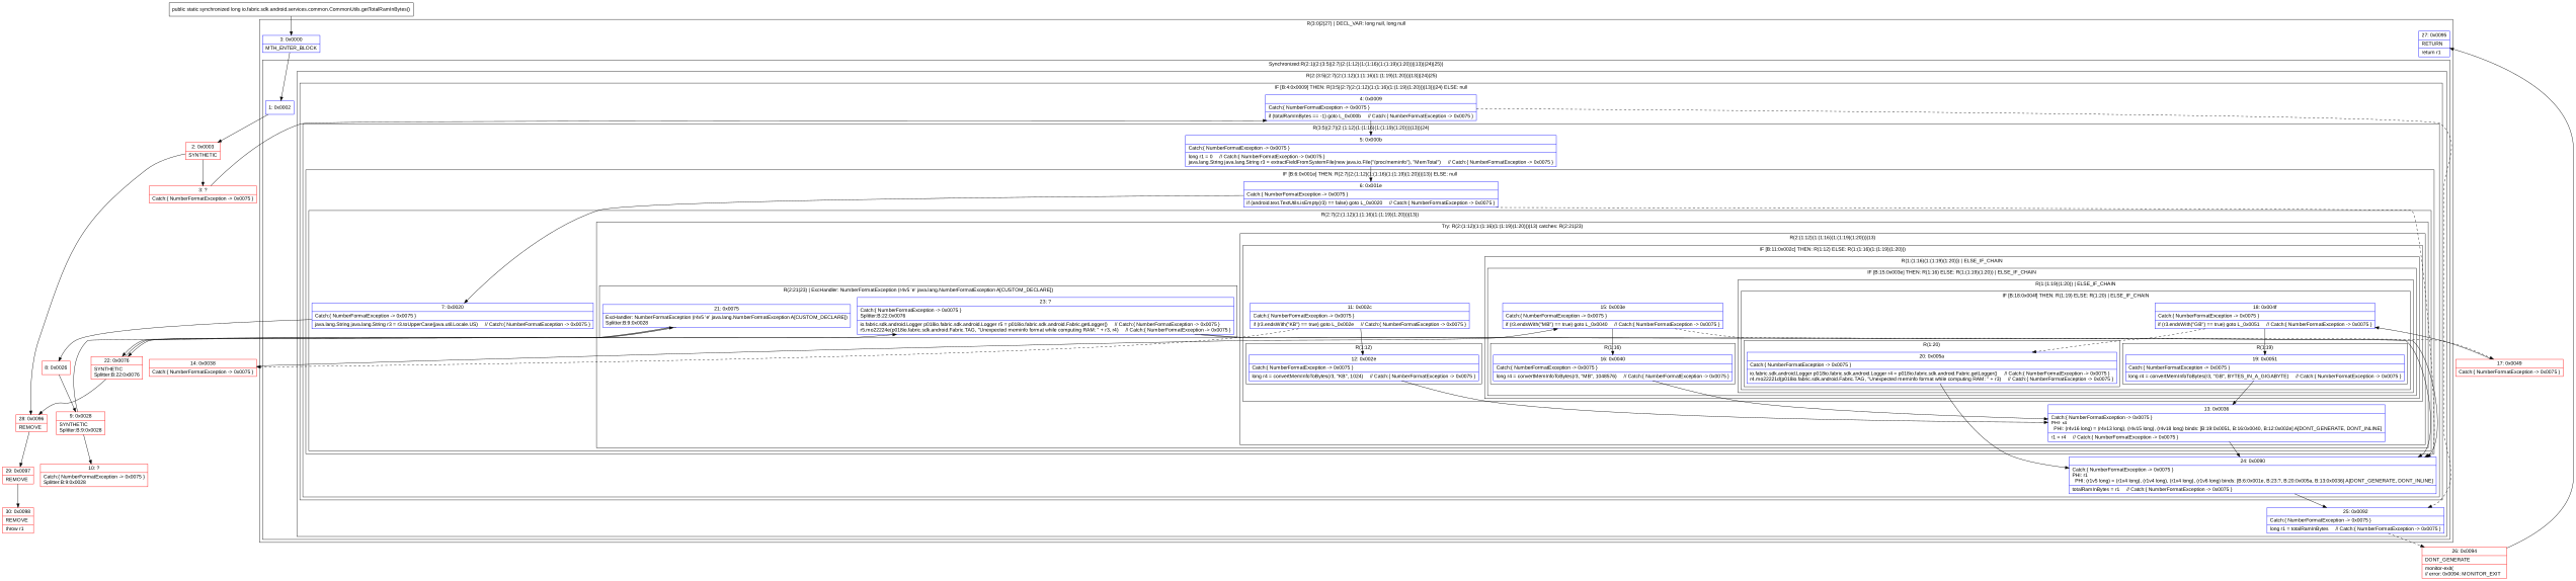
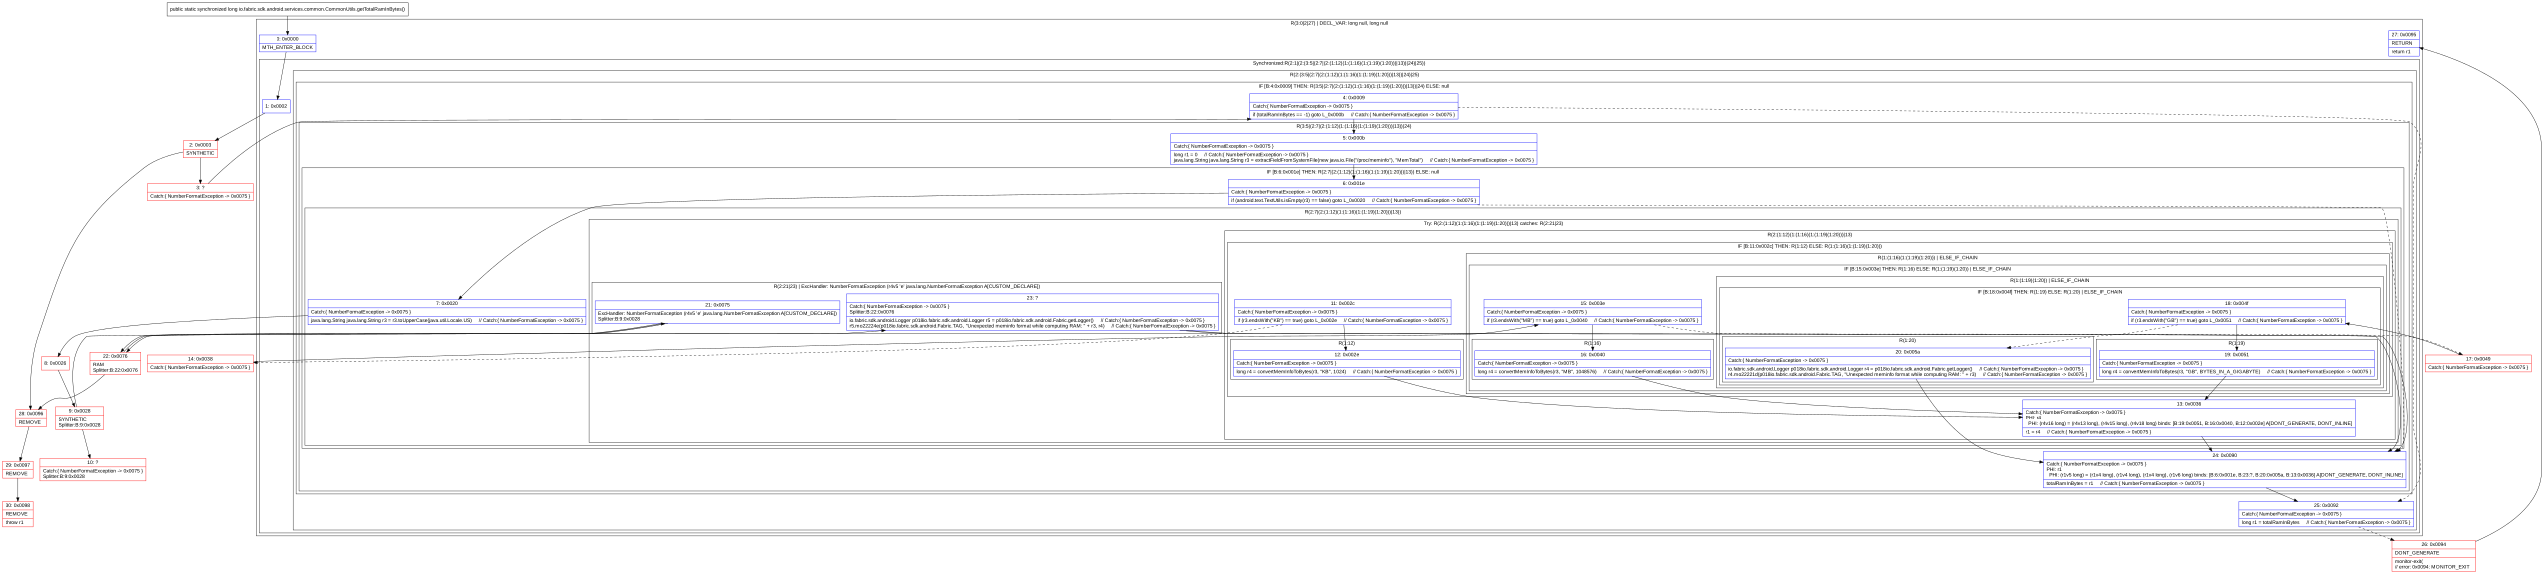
  digraph {
    fontname="Liberation Sans"
    node [color=blue fontname="Liberation Sans" shape=record]
    edge [fontname="Liberation Sans"]
    n1 [label="{12\:\ 0x002e|Catch:\{ NumberFormatException \-\> 0x0075 \}\l|long r4 = convertMemInfoToBytes(r3, \"KB\", 1024)     \/\/ Catch:\{ NumberFormatException \-\> 0x0075 \}\l}"]
    n2 [label="{16\:\ 0x0040|Catch:\{ NumberFormatException \-\> 0x0075 \}\l|long r4 = convertMemInfoToBytes(r3, \"MB\", 1048576)     \/\/ Catch:\{ NumberFormatException \-\> 0x0075 \}\l}"]
    n3 [label="{19\:\ 0x0051|Catch:\{ NumberFormatException \-\> 0x0075 \}\l|long r4 = convertMemInfoToBytes(r3, \"GB\", BYTES_IN_A_GIGABYTE)     \/\/ Catch:\{ NumberFormatException \-\> 0x0075 \}\l}"]
    n4 [label="{20\:\ 0x005a|Catch:\{ NumberFormatException \-\> 0x0075 \}\l|io.fabric.sdk.android.Logger p018io.fabric.sdk.android.Logger r4 = p018io.fabric.sdk.android.Fabric.getLogger()     \/\/ Catch:\{ NumberFormatException \-\> 0x0075 \}\lr4.mo22221d(p018io.fabric.sdk.android.Fabric.TAG, \"Unexpected meminfo format while computing RAM: \" + r3)     \/\/ Catch:\{ NumberFormatException \-\> 0x0075 \}\l}"]
    n5 [label="{18\:\ 0x004f|Catch:\{ NumberFormatException \-\> 0x0075 \}\l|if (r3.endsWith(\"GB\") == true) goto L_0x0051     \/\/ Catch:\{ NumberFormatException \-\> 0x0075 \}\l}"]
    n6 [label="{15\:\ 0x003e|Catch:\{ NumberFormatException \-\> 0x0075 \}\l|if (r3.endsWith(\"MB\") == true) goto L_0x0040     \/\/ Catch:\{ NumberFormatException \-\> 0x0075 \}\l}"]
    n7 [label="{11\:\ 0x002c|Catch:\{ NumberFormatException \-\> 0x0075 \}\l|if (r3.endsWith(\"KB\") == true) goto L_0x002e     \/\/ Catch:\{ NumberFormatException \-\> 0x0075 \}\l}"]
    n8 [label="{13\:\ 0x0036|Catch:\{ NumberFormatException \-\> 0x0075 \}\lPHI: r4 \l  PHI: (r4v16 long) = (r4v13 long), (r4v15 long), (r4v18 long) binds: [B:19:0x0051, B:16:0x0040, B:12:0x002e] A[DONT_GENERATE, DONT_INLINE]\l|r1 = r4     \/\/ Catch:\{ NumberFormatException \-\> 0x0075 \}\l}"]
    n9 [label="{21\:\ 0x0075|ExcHandler: NumberFormatException (r4v5 'e' java.lang.NumberFormatException A[CUSTOM_DECLARE])\lSplitter:B:9:0x0028\l}"]
    n10 [label="{23\:\ ?|Catch:\{ NumberFormatException \-\> 0x0075 \}\lSplitter:B:22:0x0076\l|io.fabric.sdk.android.Logger p018io.fabric.sdk.android.Logger r5 = p018io.fabric.sdk.android.Fabric.getLogger()     \/\/ Catch:\{ NumberFormatException \-\> 0x0075 \}\lr5.mo22224e(p018io.fabric.sdk.android.Fabric.TAG, \"Unexpected meminfo format while computing RAM: \" + r3, r4)     \/\/ Catch:\{ NumberFormatException \-\> 0x0075 \}\l}"]
    n11 [label="{7\:\ 0x0020|Catch:\{ NumberFormatException \-\> 0x0075 \}\l|java.lang.String java.lang.String r3 = r3.toUpperCase(java.util.Locale.US)     \/\/ Catch:\{ NumberFormatException \-\> 0x0075 \}\l}"]
    n12 [label="{6\:\ 0x001e|Catch:\{ NumberFormatException \-\> 0x0075 \}\l|if (android.text.TextUtils.isEmpty(r3) == false) goto L_0x0020     \/\/ Catch:\{ NumberFormatException \-\> 0x0075 \}\l}"]
    n13 [label="{5\:\ 0x000b|Catch:\{ NumberFormatException \-\> 0x0075 \}\l|long r1 = 0     \/\/ Catch:\{ NumberFormatException \-\> 0x0075 \}\ljava.lang.String java.lang.String r3 = extractFieldFromSystemFile(new java.io.File(\"\/proc\/meminfo\"), \"MemTotal\")     \/\/ Catch:\{ NumberFormatException \-\> 0x0075 \}\l}"]
    n14 [label="{24\:\ 0x0090|Catch:\{ NumberFormatException \-\> 0x0075 \}\lPHI: r1 \l  PHI: (r1v5 long) = (r1v4 long), (r1v4 long), (r1v4 long), (r1v6 long) binds: [B:6:0x001e, B:23:?, B:20:0x005a, B:13:0x0036] A[DONT_GENERATE, DONT_INLINE]\l|totalRamInBytes = r1     \/\/ Catch:\{ NumberFormatException \-\> 0x0075 \}\l}"]
    n15 [label="{4\:\ 0x0009|Catch:\{ NumberFormatException \-\> 0x0075 \}\l|if (totalRamInBytes == \-1) goto L_0x000b     \/\/ Catch:\{ NumberFormatException \-\> 0x0075 \}\l}"]
    n16 [label="{25\:\ 0x0092|Catch:\{ NumberFormatException \-\> 0x0075 \}\l|long r1 = totalRamInBytes     \/\/ Catch:\{ NumberFormatException \-\> 0x0075 \}\l}"]
    n17 [label="{1\:\ 0x0002}"]
    n18 [label="{0\:\ 0x0000|MTH_ENTER_BLOCK\l}"]
    n19 [label="{27\:\ 0x0095|RETURN\l|return r1\l}"]
    n20 [color=red label="{17\:\ 0x0049|Catch:\{ NumberFormatException \-\> 0x0075 \}\l}"]
    n21 [color=red label="{14\:\ 0x0038|Catch:\{ NumberFormatException \-\> 0x0075 \}\l}"]
-   n22 [color=red label="{22\:\ 0x0076|SYNTHETIC\lSplitter:B:22:0x0076\l}"]
+   n22 [color=red label="{22\:\ 0x0076|RAM\lSplitter:B:22:0x0076\l}"]
    n23 [color=red label="{8\:\ 0x0026}"]
    n24 [color=red label="{26\:\ 0x0094|DONT_GENERATE\l|monitor\-exit(\l\/\/ error: 0x0094: MONITOR_EXIT  \l}"]
    n25 [color=red label="{2\:\ 0x0003|SYNTHETIC\l}"]
    n26 [color=red label="{3\:\ ?|Catch:\{ NumberFormatException \-\> 0x0075 \}\l}"]
    n27 [color=red label="{28\:\ 0x0096|REMOVE\l}"]
    n28 [color=red label="{9\:\ 0x0028|SYNTHETIC\lSplitter:B:9:0x0028\l}"]
    n29 [color=red label="{29\:\ 0x0097|REMOVE\l}"]
    n30 [color=red label="{10\:\ ?|Catch:\{ NumberFormatException \-\> 0x0075 \}\lSplitter:B:9:0x0028\l}"]
    n31 [color=red label="{30\:\ 0x0098|REMOVE\l|throw r1\l}"]
    n32 [label="{public static synchronized long io.fabric.sdk.android.services.common.CommonUtils.getTotalRamInBytes() }" color=""]
    subgraph cluster_1 {
      label="R(3:0|2|27) | DECL_VAR: long null, long null\l"
      n18
      n19
      subgraph cluster_2 {
        label="Synchronized:R(2:1|(2:(3:5|(2:7|(2:(1:12)(1:(1:16)(1:(1:19)(1:20)))|13))|24)|25))"
        n17
        subgraph cluster_3 {
          label="R(2:(3:5|(2:7|(2:(1:12)(1:(1:16)(1:(1:19)(1:20)))|13))|24)|25)"
          n16
          subgraph cluster_4 {
            label="IF [B:4:0x0009] THEN: R(3:5|(2:7|(2:(1:12)(1:(1:16)(1:(1:19)(1:20)))|13))|24) ELSE: null"
            n15
            subgraph cluster_5 {
              label="R(3:5|(2:7|(2:(1:12)(1:(1:16)(1:(1:19)(1:20)))|13))|24)"
              n13
              n14
              subgraph cluster_6 {
                label="IF [B:6:0x001e] THEN: R(2:7|(2:(1:12)(1:(1:16)(1:(1:19)(1:20)))|13)) ELSE: null"
                n12
                subgraph cluster_7 {
                  label="R(2:7|(2:(1:12)(1:(1:16)(1:(1:19)(1:20)))|13))"
                  n11
                  subgraph cluster_8 {
                    label="Try: R(2:(1:12)(1:(1:16)(1:(1:19)(1:20)))|13) catches: R(2:21|23)"
                    subgraph cluster_9 {
                      label="R(2:(1:12)(1:(1:16)(1:(1:19)(1:20)))|13)"
                      n8
                      subgraph cluster_10 {
                        label="IF [B:11:0x002c] THEN: R(1:12) ELSE: R(1:(1:16)(1:(1:19)(1:20)))"
                        n7
                        subgraph cluster_11 {
                          label="R(1:12)"
                          n1
                        }
                        subgraph cluster_12 {
                          label="R(1:(1:16)(1:(1:19)(1:20))) | ELSE_IF_CHAIN\l"
                          subgraph cluster_13 {
                            label="IF [B:15:0x003e] THEN: R(1:16) ELSE: R(1:(1:19)(1:20)) | ELSE_IF_CHAIN\l"
                            n6
                            subgraph cluster_14 {
                              label="R(1:16)"
                              n2
                            }
                            subgraph cluster_15 {
                              label="R(1:(1:19)(1:20)) | ELSE_IF_CHAIN\l"
                              subgraph cluster_16 {
                                label="IF [B:18:0x004f] THEN: R(1:19) ELSE: R(1:20) | ELSE_IF_CHAIN\l"
                                n5
                                subgraph cluster_17 {
                                  label="R(1:19)"
                                  n3
                                }
                                subgraph cluster_18 {
                                  label="R(1:20)"
                                  n4
                                }
                              }
                            }
                          }
                        }
                      }
                    }
                    subgraph cluster_19 {
                      label="R(2:21|23) | ExcHandler: NumberFormatException (r4v5 'e' java.lang.NumberFormatException A[CUSTOM_DECLARE])\l"
                      n9
                      n10
                    }
                  }
                }
              }
            }
          }
        }
      }
    }
    subgraph cluster_20 {
      label="R(2:21|23) | ExcHandler: NumberFormatException (r4v5 'e' java.lang.NumberFormatException A[CUSTOM_DECLARE])\l"
    }
    n1 -> n8
    n2 -> n8
    n3 -> n8
    n4 -> n14
    n5 -> n3
    n5 -> n4 [style=dashed]
    n6 -> n2
    n6 -> n20 [style=dashed]
    n7 -> n1
    n7 -> n21 [style=dashed]
    n8 -> n14
    n9 -> n22
    n9 -> n22
    n10 -> n14
    n10 -> n14
    n11 -> n23
    n12 -> n11
    n12 -> n14 [style=dashed]
    n13 -> n12
    n14 -> n16
    n15 -> n13
    n15 -> n16 [style=dashed]
    n16 -> n24 [style=dashed]
    n17 -> n25
    n18 -> n17
    n20 -> n5
    n21 -> n6
    n22 -> n10
    n22 -> n27
    n23 -> n28
    n24 -> n19
    n25 -> n26
    n25 -> n27
    n26 -> n15
    n27 -> n29
    n28 -> n9
    n28 -> n30
    n29 -> n31
    n32 -> n18
  }
